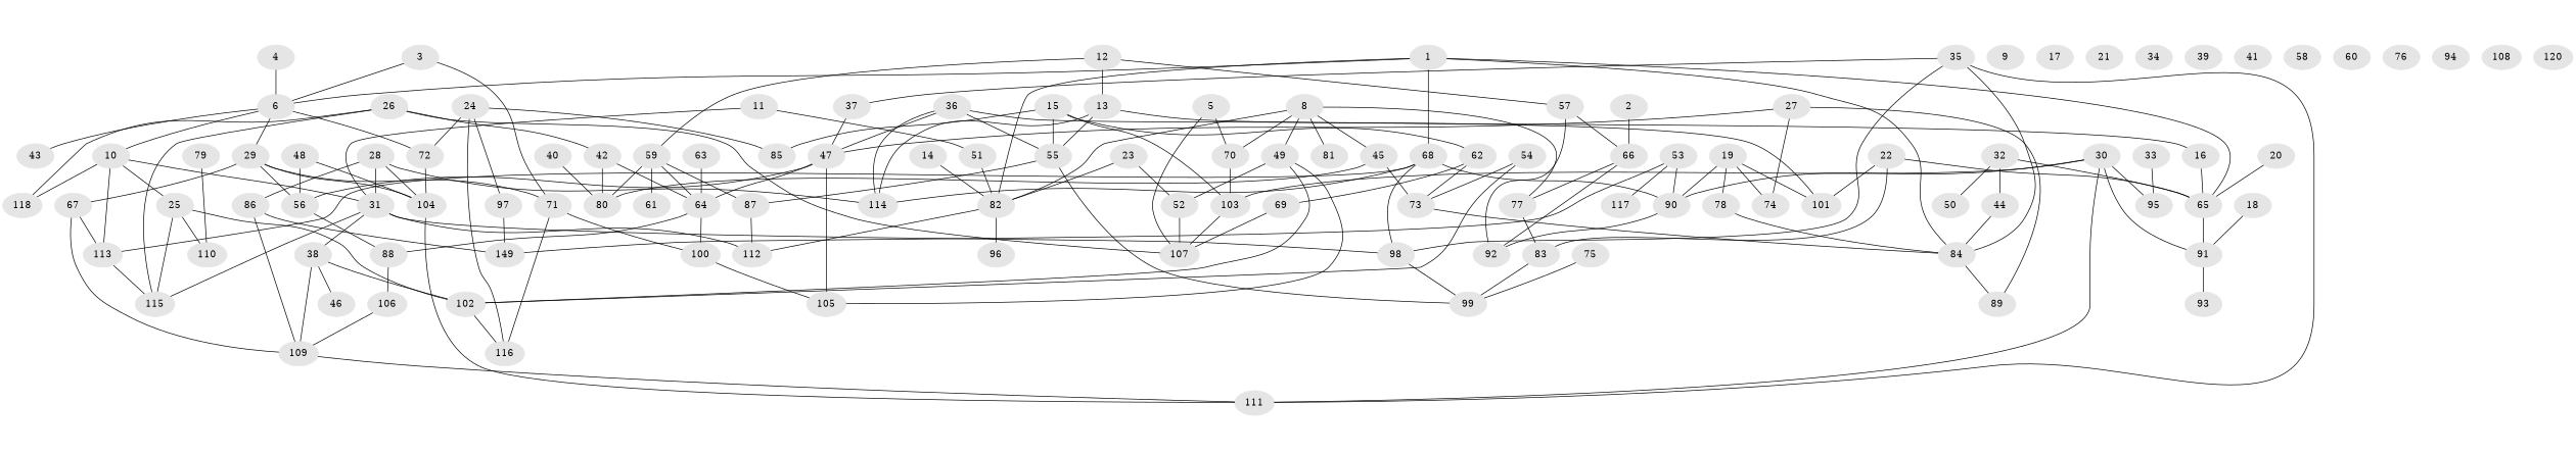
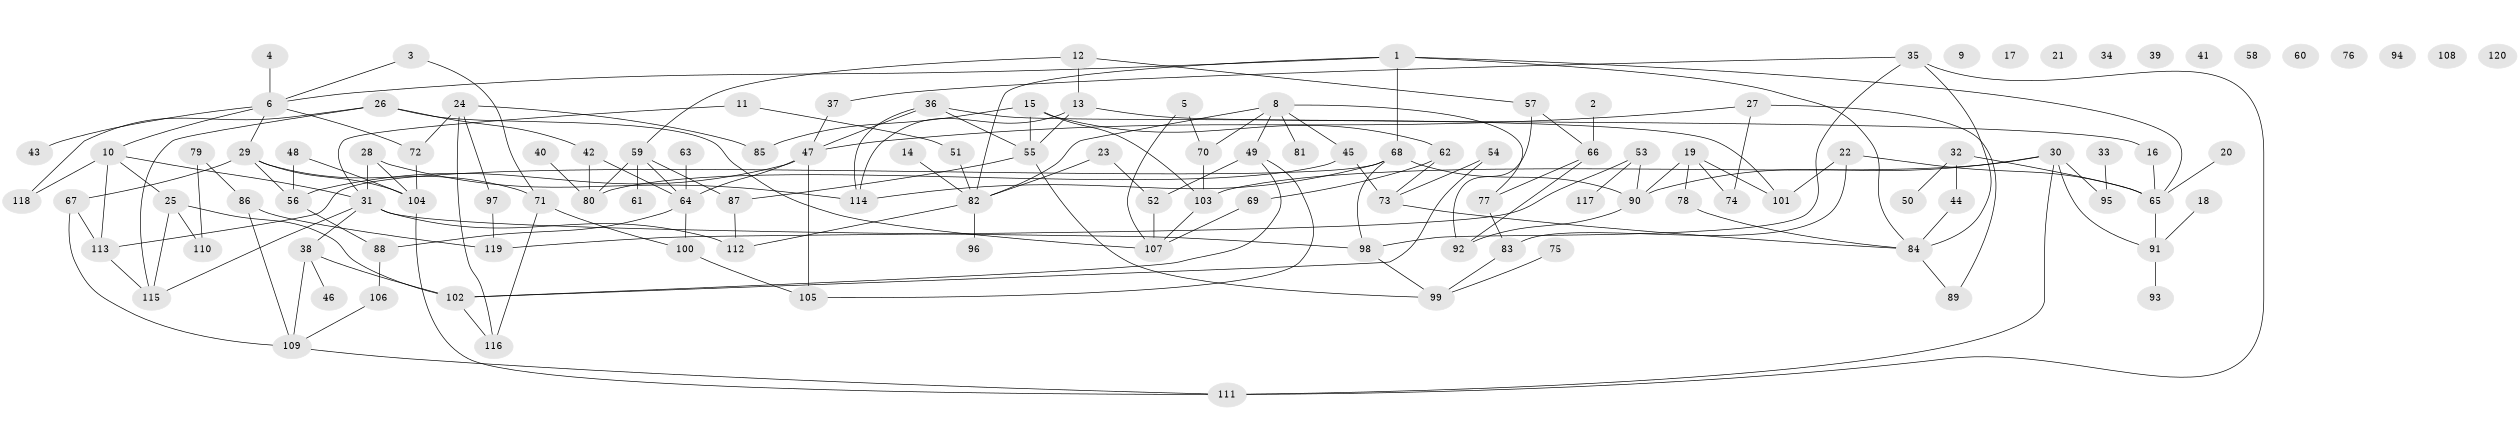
  graph {
    node [color=gray90 style=filled]
    1
    6
    65
    68
    82
    84
    10
    29
    43
    72
    91
    113
    114
    90
    98
    112
    96
    89
    2
    66
    77
    92
    3
    71
    116
    100
    4
    5
    70
    107
    103
    25
    31
    118
    104
    56
    67
    35
    111
    37
    93
    115
    8
    45
    49
    81
    80
    73
    52
    102
    105
    83
    9
    110
    38
    11
    51
    12
    13
    57
    59
    16
    55
    64
    87
    61
    99
    14
    15
    62
    85
    69
    17
    18
    19
    74
    78
    101
    20
    21
    22
    23
    24
    97
-   119 [label=149]
+   119
    26
    42
    27
    47
    28
    88
    109
    30
    95
    46
    32
    44
    50
    33
    34
    36
    39
    40
    41
    48
    53
    117
    54
    106
    58
    60
    63
    75
    76
    79
    86
    94
    108
    120
    1 -- 6
    1 -- 65
    1 -- 68
    1 -- 82
    1 -- 84
    6 -- 10
    6 -- 29
    6 -- 43
    6 -- 72
    65 -- 91
    68 -- 113
    68 -- 114
    68 -- 90
    68 -- 98
    82 -- 112
    82 -- 96
    84 -- 89
    10 -- 113
    10 -- 25
    10 -- 31
    10 -- 118
    29 -- 71
    29 -- 104
    29 -- 56
    29 -- 67
    72 -- 104
    91 -- 93
    113 -- 115
    90 -- 92
    98 -- 99
    2 -- 66
    66 -- 77
    66 -- 92
    77 -- 83
    3 -- 6
    3 -- 71
    71 -- 116
    71 -- 100
    100 -- 105
    4 -- 6
    5 -- 70
    5 -- 107
    70 -- 103
    103 -- 107
    25 -- 115
    25 -- 102
    25 -- 110
    31 -- 98
    31 -- 112
    31 -- 115
    31 -- 38
    104 -- 111
    56 -- 88
    67 -- 113
    67 -- 109
    35 -- 84
    35 -- 98
    35 -- 111
    35 -- 37
    37 -- 47
    8 -- 82
    8 -- 77
    8 -- 70
    8 -- 45
    8 -- 49
    8 -- 81
    45 -- 80
    45 -- 73
    49 -- 52
    49 -- 102
    49 -- 105
    73 -- 84
    52 -- 107
    102 -- 116
    83 -- 99
    38 -- 102
    38 -- 109
    38 -- 46
    11 -- 31
    11 -- 51
    51 -- 82
    12 -- 13
    12 -- 57
    12 -- 59
    13 -- 114
    13 -- 16
    13 -- 55
    57 -- 66
    57 -- 92
    59 -- 80
    59 -- 64
    59 -- 87
    59 -- 61
    16 -- 65
    55 -- 87
    55 -- 99
    64 -- 100
    64 -- 88
    87 -- 112
    14 -- 82
    15 -- 103
    15 -- 55
    15 -- 62
    15 -- 85
    62 -- 73
    62 -- 69
    69 -- 107
    18 -- 91
    19 -- 90
    19 -- 74
    19 -- 78
    19 -- 101
    78 -- 84
    20 -- 65
    22 -- 65
    22 -- 83
    22 -- 101
    23 -- 82
    23 -- 52
    24 -- 72
    24 -- 116
    24 -- 85
    24 -- 97
    97 -- 119
    26 -- 107
    26 -- 118
    26 -- 115
    26 -- 42
    42 -- 80
    42 -- 64
    27 -- 89
    27 -- 74
    27 -- 47
    47 -- 56
    47 -- 105
    47 -- 64
    28 -- 114
    28 -- 31
    28 -- 104
    88 -- 106
    109 -- 111
    30 -- 91
    30 -- 90
    30 -- 103
    30 -- 111
    30 -- 95
    32 -- 65
    32 -- 44
    32 -- 50
    44 -- 84
    33 -- 95
    36 -- 114
    36 -- 55
    36 -- 101
    36 -- 47
    40 -- 80
    48 -- 104
    48 -- 56
    53 -- 90
    53 -- 119
    53 -- 117
    54 -- 73
    54 -- 102
    106 -- 109
    63 -- 64
    75 -- 99
    79 -- 110
-   28 -- 86
+   79 -- 86
    86 -- 119
    86 -- 109
  }
